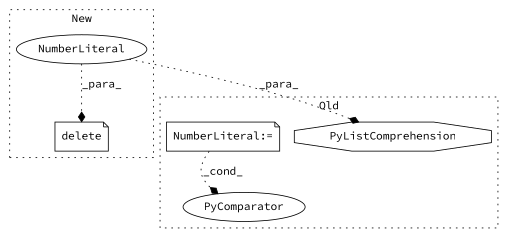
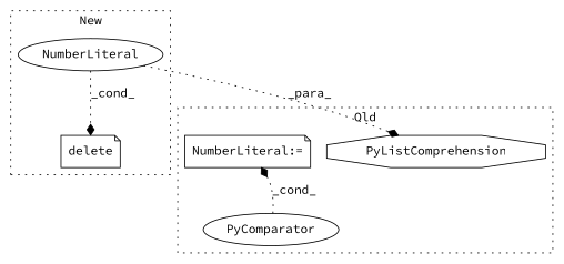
  digraph {
    fontname="Source Code Pro"
    node [fontname="Source Code Pro" l=74 s=10012 shape=note]
    edge [arrowhead=diamond fontname="Source Code Pro" style=dotted]
    n1 [a=109 l=146 label=PyListComprehension s=9948 shape=octagon]
    n2 [a=7 label="NumberLiteral:="]
    n3 [a=113 label=PyComparator shape=ellipse]
    n4 [a=32 l="7,1" label=delete s="10142,10175"]
    n5 [a=34 l=1 label=NumberLiteral s=10174 shape=ellipse]
    subgraph cluster_1 {
      label=Old
      style=dotted
      n1
      n2
      n3
    }
    subgraph cluster_2 {
      label=New
      style=dotted
      n4
      n5
    }
-   n2 -> n3 [label=_cond_]
+   n3 -> n2 [label=_cond_]
    n5 -> n1 [label=_para_]
-   n5 -> n4 [label=_para_]
+   n5 -> n4 [label=_cond_]
  }
